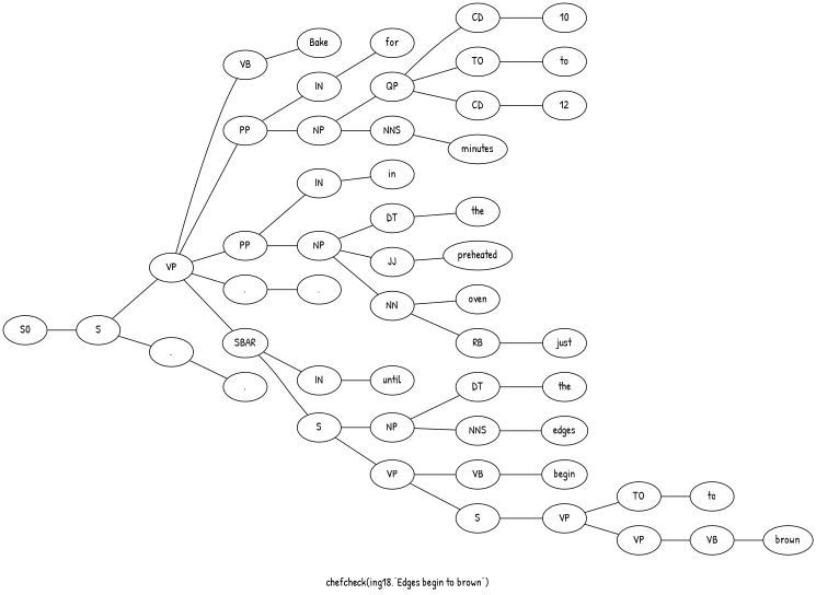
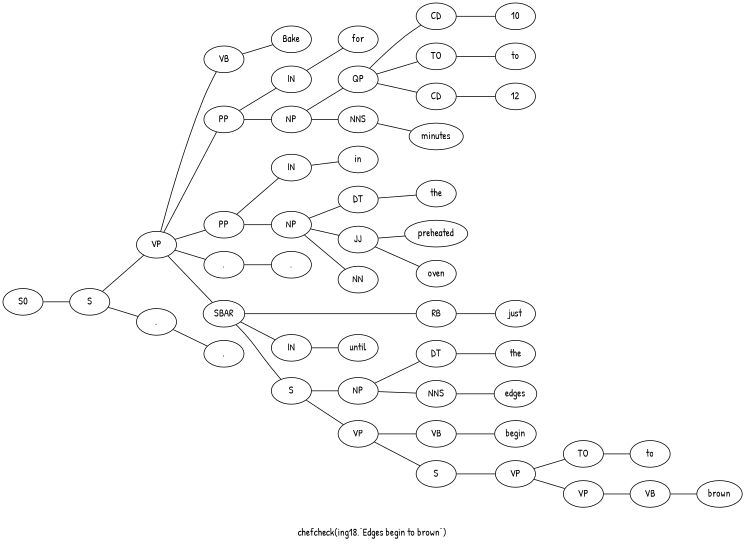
  graph {
    fontname="Patrick Hand"
    label="chefcheck(ing18,\"Edges begin to brown\")"
    rankdir=LR
    node [fontname="Patrick Hand"]
    edge [fontname="Patrick Hand"]
    n1 [label=S0]
    n2 [label=S]
    n3 [label=VP]
    n4 [label="."]
    n5 [label=VB]
    n6 [label=PP]
    n7 [label=PP]
    n8 [label=","]
    n9 [label=SBAR]
    n10 [label="."]
    n11 [label=Bake]
    n12 [label=IN]
    n13 [label=NP]
    n14 [label=IN]
    n15 [label=NP]
    n16 [label=","]
    n17 [label=RB]
    n18 [label=IN]
    n19 [label=S]
    n20 [label=for]
    n21 [label=QP]
    n22 [label=NNS]
    n23 [label=CD]
    n24 [label=TO]
    n25 [label=CD]
    n26 [label=minutes]
    n27 [label=10]
    n28 [label=to]
    n29 [label=12]
    n30 [label=in]
    n31 [label=DT]
    n32 [label=JJ]
    n33 [label=NN]
    n34 [label=the]
    n35 [label=preheated]
    n36 [label=oven]
    n37 [label=just]
    n38 [label=until]
    n39 [label=NP]
    n40 [label=VP]
    n41 [label=DT]
    n42 [label=NNS]
    n43 [label=VB]
    n44 [label=S]
    n45 [label=the]
    n46 [label=edges]
    n47 [label=begin]
    n48 [label=VP]
    n49 [label=TO]
    n50 [label=VP]
    n51 [label=to]
    n52 [label=VB]
    n53 [label=brown]
    n1 -- n2
    n2 -- n3
    n2 -- n4
    n3 -- n5
    n3 -- n6
    n3 -- n7
    n3 -- n8
    n3 -- n9
    n4 -- n10
    n5 -- n11
    n6 -- n12
    n6 -- n13
    n7 -- n14
    n7 -- n15
    n8 -- n16
-   n33 -- n17
+   n9 -- n17
    n9 -- n18
    n9 -- n19
    n12 -- n20
    n13 -- n21
    n13 -- n22
    n14 -- n30
    n15 -- n31
    n15 -- n32
    n15 -- n33
    n17 -- n37
    n18 -- n38
    n19 -- n39
    n19 -- n40
    n21 -- n23
    n21 -- n24
    n21 -- n25
    n22 -- n26
    n23 -- n27
    n24 -- n28
    n25 -- n29
    n31 -- n34
    n32 -- n35
-   n33 -- n36
+   n32 -- n36
    n39 -- n41
    n39 -- n42
    n40 -- n43
    n40 -- n44
    n41 -- n45
    n42 -- n46
    n43 -- n47
    n44 -- n48
    n48 -- n49
    n48 -- n50
    n49 -- n51
    n50 -- n52
    n52 -- n53
  }
